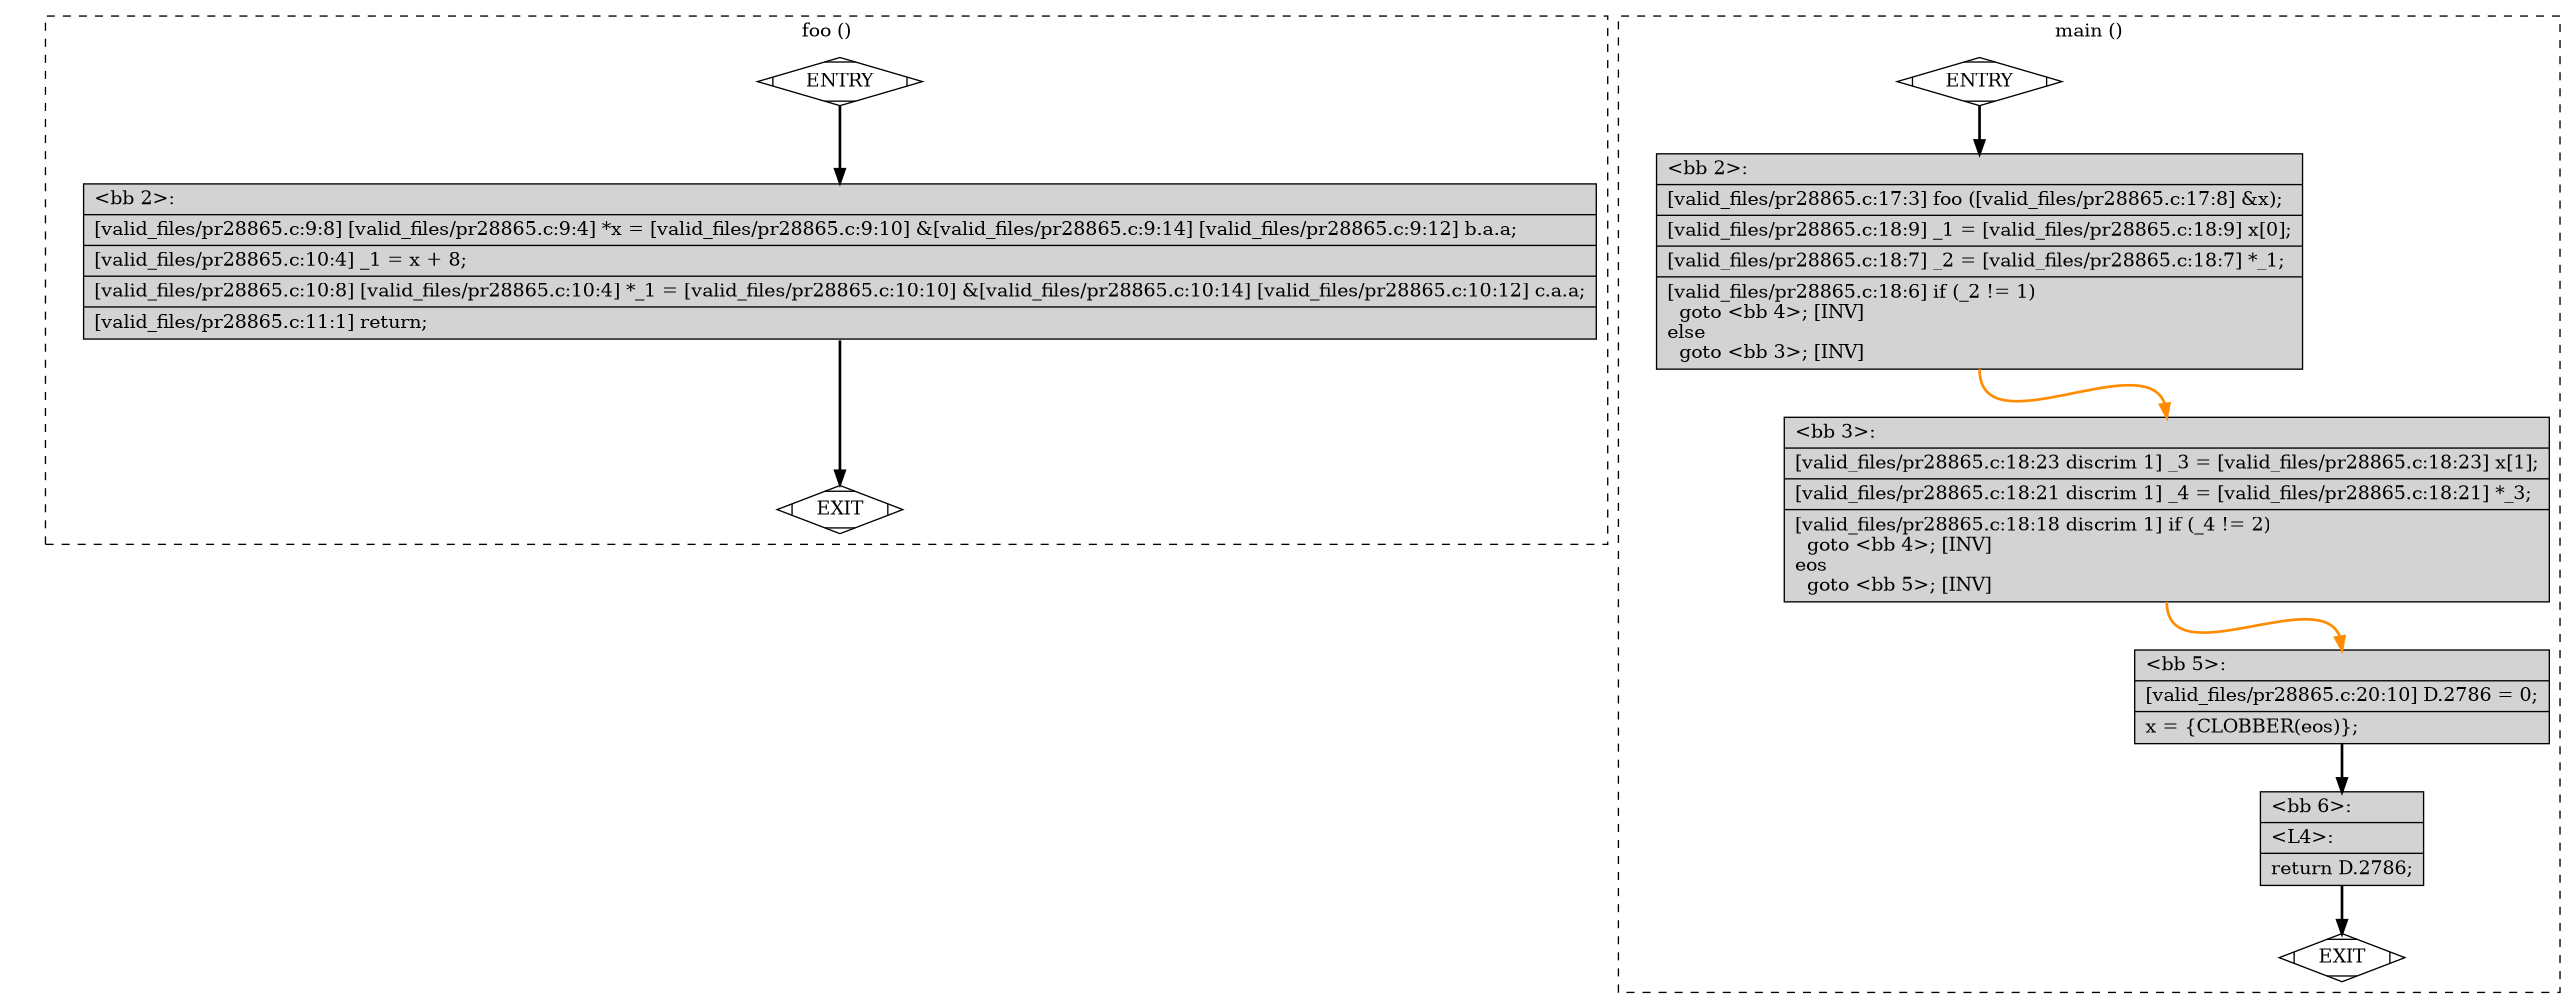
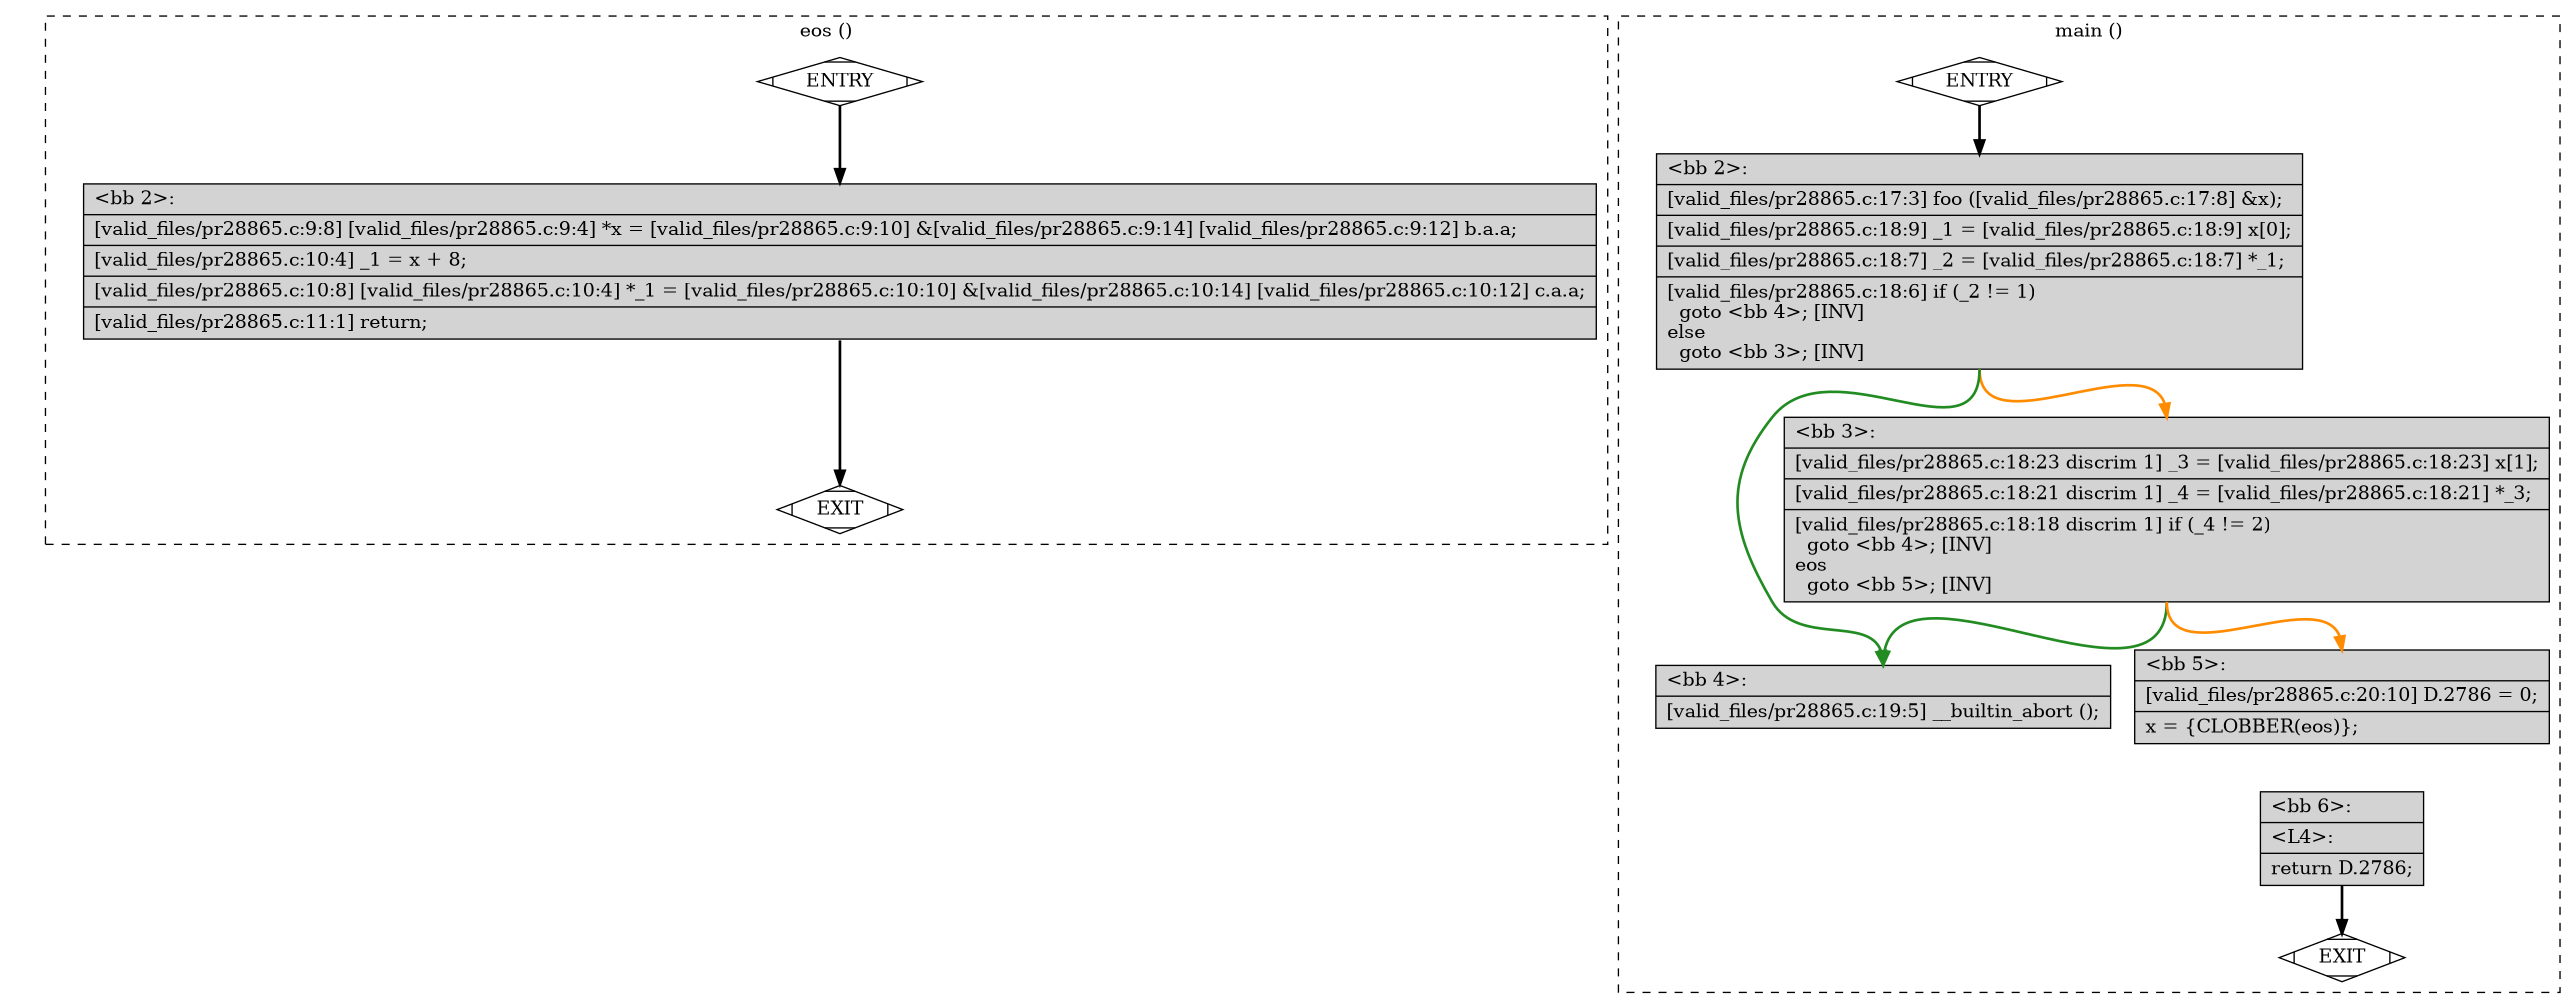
  digraph {
    node [fillcolor=lightgrey shape=record style=filled]
    edge [constraint=true headport=n style="solid,bold" tailport=s color=black weight=10]
    n1 [fillcolor=white label=ENTRY shape=Mdiamond]
    n2 [fillcolor=white label=EXIT shape=Mdiamond]
    n3 [label="{\<bb\ 2\>:\l|[valid_files/pr28865.c:9:8]\ [valid_files/pr28865.c:9:4]\ *x\ =\ [valid_files/pr28865.c:9:10]\ &[valid_files/pr28865.c:9:14]\ [valid_files/pr28865.c:9:12]\ b.a.a;\l|[valid_files/pr28865.c:10:4]\ _1\ =\ x\ +\ 8;\l|[valid_files/pr28865.c:10:8]\ [valid_files/pr28865.c:10:4]\ *_1\ =\ [valid_files/pr28865.c:10:10]\ &[valid_files/pr28865.c:10:14]\ [valid_files/pr28865.c:10:12]\ c.a.a;\l|[valid_files/pr28865.c:11:1]\ return;\l}"]
    n4 [fillcolor=white label=ENTRY shape=Mdiamond]
    n5 [fillcolor=white label=EXIT shape=Mdiamond]
    n6 [label="{\<bb\ 2\>:\l|[valid_files/pr28865.c:17:3]\ foo\ ([valid_files/pr28865.c:17:8]\ &x);\l|[valid_files/pr28865.c:18:9]\ _1\ =\ [valid_files/pr28865.c:18:9]\ x[0];\l|[valid_files/pr28865.c:18:7]\ _2\ =\ [valid_files/pr28865.c:18:7]\ *_1;\l|[valid_files/pr28865.c:18:6]\ if\ (_2\ !=\ 1)\l\ \ goto\ \<bb\ 4\>;\ [INV]\lelse\l\ \ goto\ \<bb\ 3\>;\ [INV]\l}"]
    n7 [label="{\<bb\ 3\>:\l|[valid_files/pr28865.c:18:23\ discrim\ 1]\ _3\ =\ [valid_files/pr28865.c:18:23]\ x[1];\l|[valid_files/pr28865.c:18:21\ discrim\ 1]\ _4\ =\ [valid_files/pr28865.c:18:21]\ *_3;\l|[valid_files/pr28865.c:18:18\ discrim\ 1]\ if\ (_4\ !=\ 2)\l\ \ goto\ \<bb\ 4\>;\ [INV]\leos\l\ \ goto\ \<bb\ 5\>;\ [INV]\l}"]
+   n8 [label="{\<bb\ 4\>:\l|[valid_files/pr28865.c:19:5]\ __builtin_abort\ ();\l}"]
    n9 [label="{\<bb\ 5\>:\l|[valid_files/pr28865.c:20:10]\ D.2786\ =\ 0;\l|x\ =\ \{CLOBBER(eos)\};\l}"]
    n10 [label="{\<bb\ 6\>:\l|\<L4\>:\l|return\ D.2786;\l}"]
    subgraph cluster_1 {
      color=black
-     label="foo ()"
+     label="eos ()"
      style=dashed
      n1
      n2
      n3
    }
    subgraph cluster_2 {
      color=black
      label="main ()"
      style=dashed
      n4
      n5
      n6
      n7
+     n8
      n9
      n10
    }
    n1 -> n2 [style=invis color="" weight=""]
    n1 -> n3 [weight=100]
    n3 -> n2
    n4 -> n5 [style=invis color="" weight=""]
    n4 -> n6 [weight=100]
    n6 -> n7 [color=darkorange]
+   n6 -> n8 [color=forestgreen]
+   n7 -> n8 [color=forestgreen]
    n7 -> n9 [color=darkorange]
-   n9 -> n10 [weight=100]
    n10 -> n5
  }
